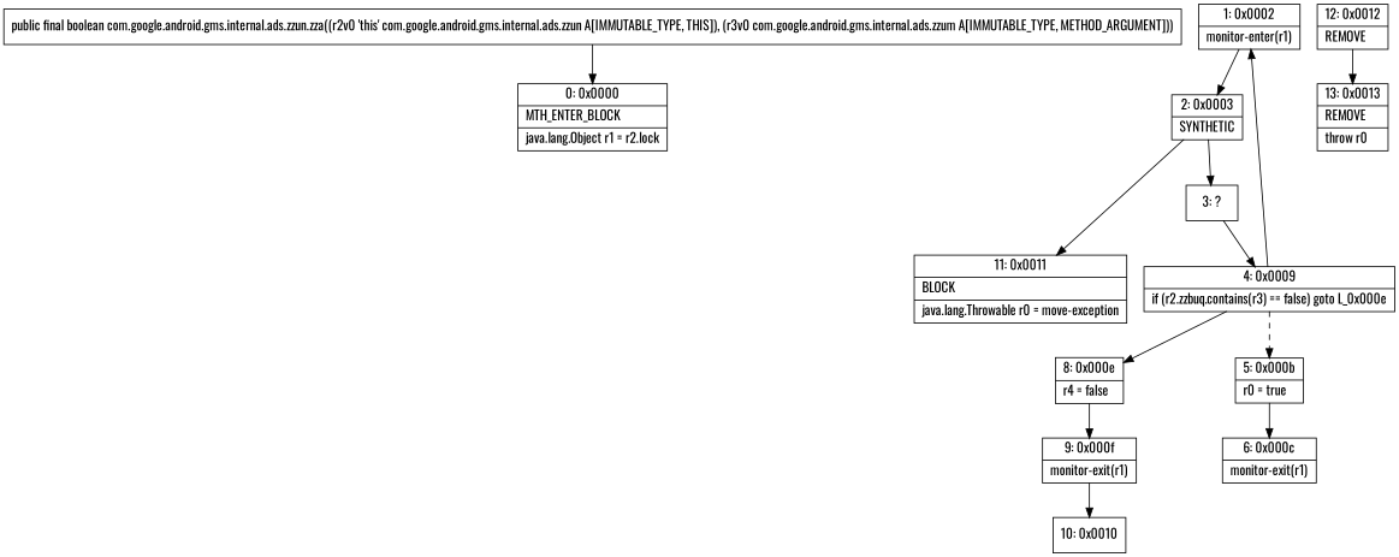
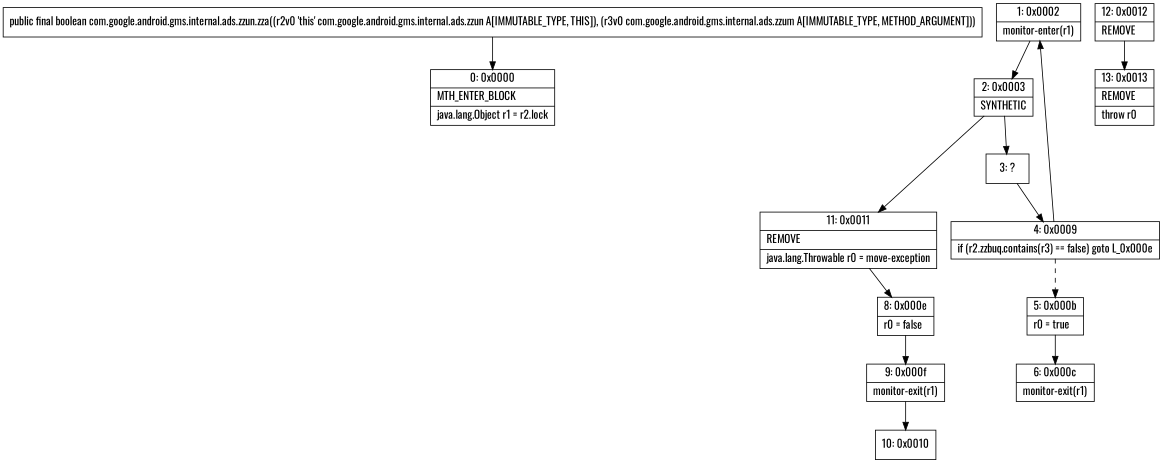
  digraph {
    fontname=Oswald
    node [fontname=Oswald shape=record]
    edge [fontname=Oswald]
    n1 [label="{0\:\ 0x0000|MTH_ENTER_BLOCK\l|java.lang.Object r1 = r2.lock\l}"]
    n2 [label="{1\:\ 0x0002|monitor\-enter(r1)\l}"]
    n3 [label="{2\:\ 0x0003|SYNTHETIC\l}"]
    n4 [label="{3\:\ ?}"]
-   n5 [label="{11\:\ 0x0011|BLOCK\l|java.lang.Throwable r0 = move\-exception\l}"]
+   n5 [label="{11\:\ 0x0011|REMOVE\l|java.lang.Throwable r0 = move\-exception\l}"]
    n6 [label="{4\:\ 0x0009|if (r2.zzbuq.contains(r3) == false) goto L_0x000e\l}"]
    n7 [label="{5\:\ 0x000b|r0 = true\l}"]
-   n8 [label="{8\:\ 0x000e|r4 = false\l}"]
+   n8 [label="{8\:\ 0x000e|r0 = false\l}"]
    n9 [label="{6\:\ 0x000c|monitor\-exit(r1)\l}"]
    n10 [label="{9\:\ 0x000f|monitor\-exit(r1)\l}"]
    n11 [label="{10\:\ 0x0010}"]
    n12 [label="{12\:\ 0x0012|REMOVE\l}"]
    n13 [label="{13\:\ 0x0013|REMOVE\l|throw r0\l}"]
    n14 [label="{public final boolean com.google.android.gms.internal.ads.zzun.zza((r2v0 'this' com.google.android.gms.internal.ads.zzun A[IMMUTABLE_TYPE, THIS]), (r3v0 com.google.android.gms.internal.ads.zzum A[IMMUTABLE_TYPE, METHOD_ARGUMENT])) }"]
    n2 -> n3
    n3 -> n4
    n3 -> n5
    n4 -> n6
    n6 -> n2
    n6 -> n7 [style=dashed]
-   n6 -> n8
+   n5 -> n8
    n7 -> n9
    n8 -> n10
    n10 -> n11
    n12 -> n13
    n14 -> n1
  }
